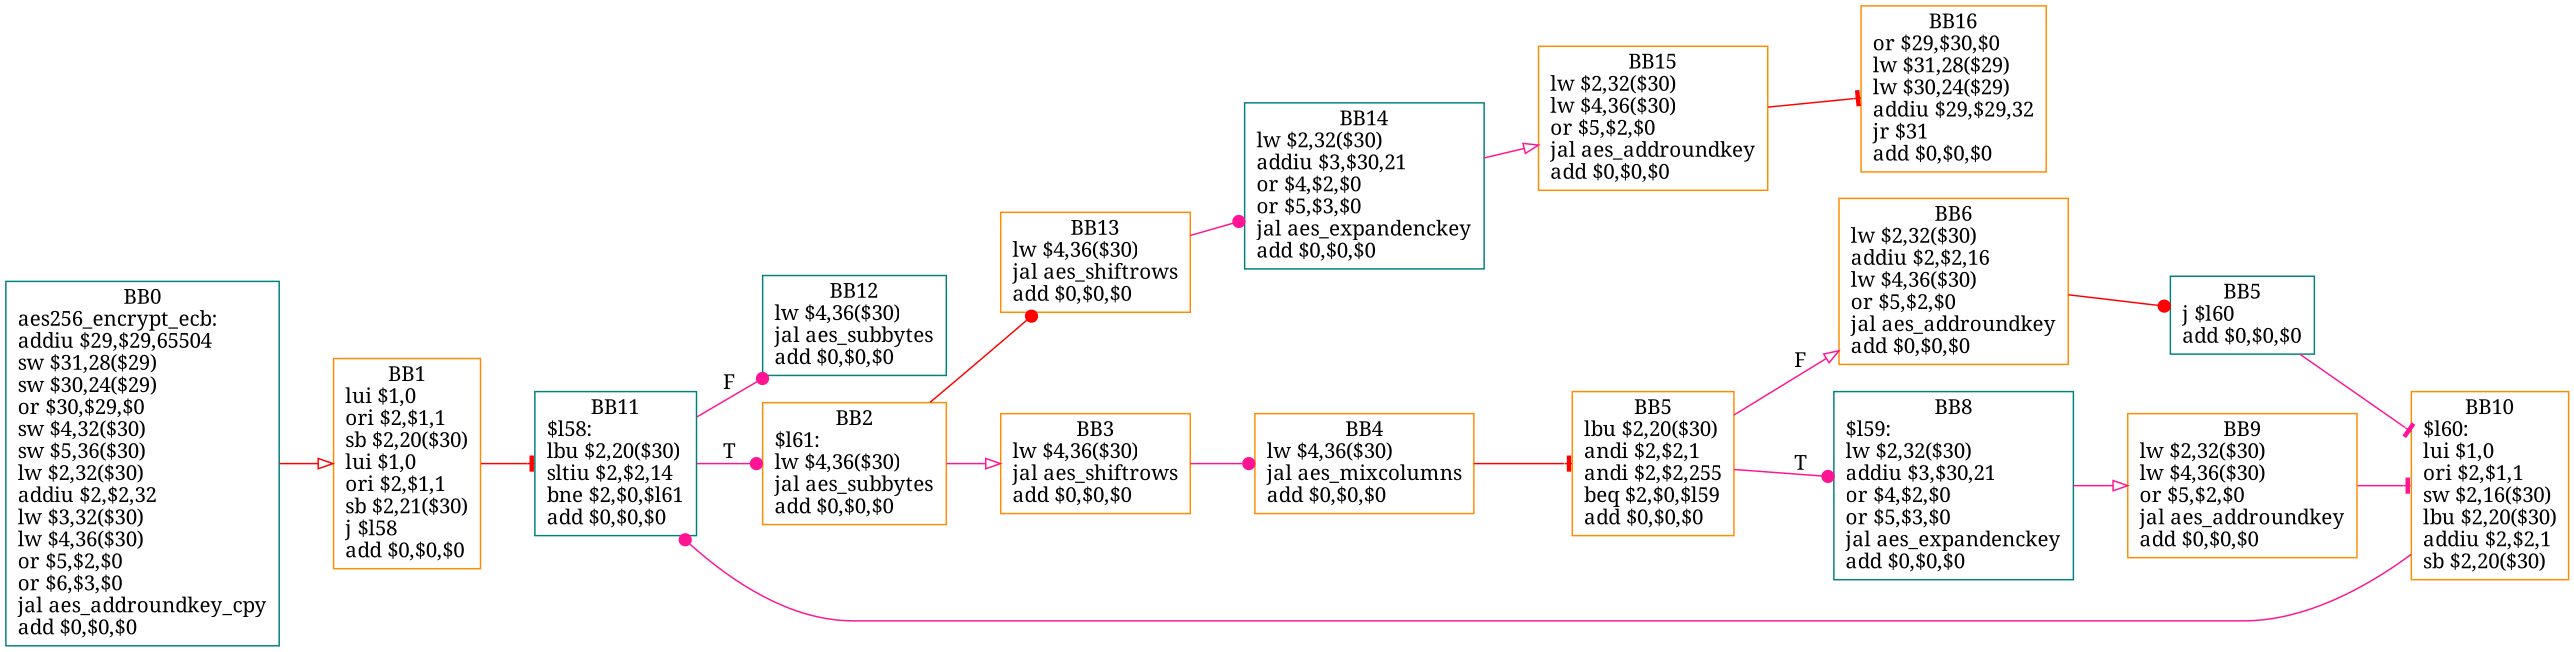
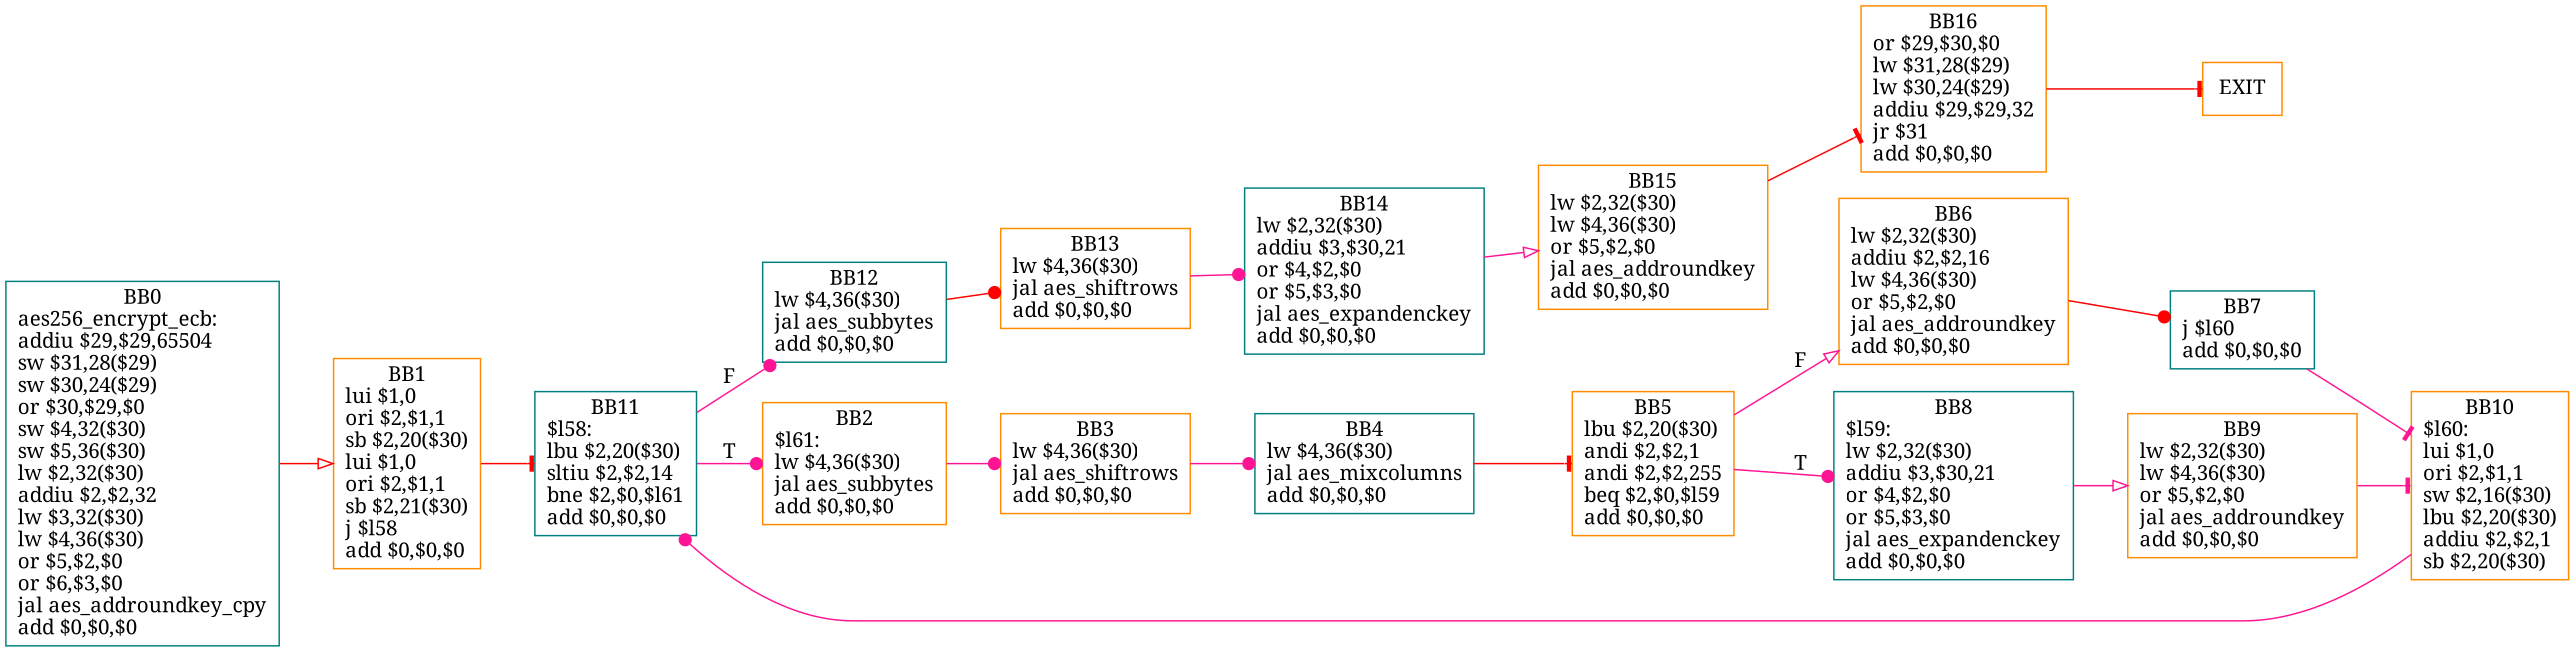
  digraph {
    fontname="Noto Serif"
    rankdir=LR
    node [color=darkorange fontname="Noto Serif" shape=box]
    edge [arrowhead=dot color=deeppink fontname="Noto Serif" style=filled]
    n1 [color=teal label="BB0\naes256_encrypt_ecb:\laddiu $29,$29,65504\lsw $31,28($29)\lsw $30,24($29)\lor $30,$29,$0\lsw $4,32($30)\lsw $5,36($30)\llw $2,32($30)\laddiu $2,$2,32\llw $3,32($30)\llw $4,36($30)\lor $5,$2,$0\lor $6,$3,$0\ljal aes_addroundkey_cpy\ladd $0,$0,$0\l"]
    n2 [label="BB1\nlui $1,0\lori $2,$1,1\lsb $2,20($30)\llui $1,0\lori $2,$1,1\lsb $2,21($30)\lj $l58\ladd $0,$0,$0\l"]
    n3 [color=teal label="BB11\n$l58:\llbu $2,20($30)\lsltiu $2,$2,14\lbne $2,$0,$l61\ladd $0,$0,$0\l"]
    n4 [color=teal label="BB12\nlw $4,36($30)\ljal aes_subbytes\ladd $0,$0,$0\l"]
    n5 [label="BB2\n$l61:\llw $4,36($30)\ljal aes_subbytes\ladd $0,$0,$0\l"]
    n6 [label="BB13\nlw $4,36($30)\ljal aes_shiftrows\ladd $0,$0,$0\l"]
    n7 [label="BB3\nlw $4,36($30)\ljal aes_shiftrows\ladd $0,$0,$0\l"]
    n8 [color=teal label="BB14\nlw $2,32($30)\laddiu $3,$30,21\lor $4,$2,$0\lor $5,$3,$0\ljal aes_expandenckey\ladd $0,$0,$0\l"]
-   n9 [label="BB4\nlw $4,36($30)\ljal aes_mixcolumns\ladd $0,$0,$0\l"]
+   n9 [color=teal label="BB4\nlw $4,36($30)\ljal aes_mixcolumns\ladd $0,$0,$0\l"]
    n10 [label="BB15\nlw $2,32($30)\llw $4,36($30)\lor $5,$2,$0\ljal aes_addroundkey\ladd $0,$0,$0\l"]
    n11 [label="BB16\nor $29,$30,$0\llw $31,28($29)\llw $30,24($29)\laddiu $29,$29,32\ljr $31\ladd $0,$0,$0\l"]
+   EXIT
    n13 [label="BB5\nlbu $2,20($30)\landi $2,$2,1\landi $2,$2,255\lbeq $2,$0,$l59\ladd $0,$0,$0\l"]
    n14 [label="BB6\nlw $2,32($30)\laddiu $2,$2,16\llw $4,36($30)\lor $5,$2,$0\ljal aes_addroundkey\ladd $0,$0,$0\l"]
    n15 [color=teal label="BB8\n$l59:\llw $2,32($30)\laddiu $3,$30,21\lor $4,$2,$0\lor $5,$3,$0\ljal aes_expandenckey\ladd $0,$0,$0\l"]
-   n16 [color=teal label="BB5\nj $l60\ladd $0,$0,$0\l"]
+   n16 [color=teal label="BB7\nj $l60\ladd $0,$0,$0\l"]
    n17 [label="BB9\nlw $2,32($30)\llw $4,36($30)\lor $5,$2,$0\ljal aes_addroundkey\ladd $0,$0,$0\l"]
    n18 [label="BB10\n$l60:\llui $1,0\lori $2,$1,1\lsw $2,16($30)\llbu $2,20($30)\laddiu $2,$2,1\lsb $2,20($30)\l"]
    n1 -> n2 [arrowhead=onormal color=red]
    n2 -> n3 [arrowhead=tee color=red]
    n3 -> n4 [label=F]
    n3 -> n5 [label=T]
-   n5 -> n6 [color=red]
-   n5 -> n7 [arrowhead=onormal]
+   n4 -> n6 [color=red]
+   n5 -> n7
    n6 -> n8
    n7 -> n9
    n8 -> n10 [arrowhead=onormal]
    n9 -> n13 [arrowhead=tee color=red]
    n10 -> n11 [arrowhead=tee color=red]
+   n11 -> EXIT [arrowhead=tee color=red]
    n13 -> n14 [arrowhead=onormal label=F]
    n13 -> n15 [label=T]
    n14 -> n16 [color=red]
    n15 -> n17 [arrowhead=onormal]
    n16 -> n18 [arrowhead=tee]
    n17 -> n18 [arrowhead=tee]
    n18 -> n3
  }
